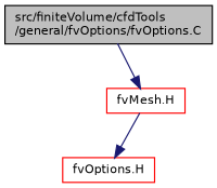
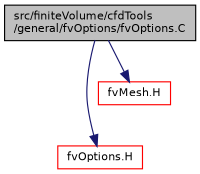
  digraph {
    node [color=red fontname=Helvetica fontsize=10 shape=record]
    edge [color=midnightblue fontname=Helvetica fontsize=10 labelfontname=Helvetica labelfontsize=10 style=solid]
    n1 [color=black fillcolor=grey75 fontcolor=black height=0.2 label="src/finiteVolume/cfdTools\l/general/fvOptions/fvOptions.C" style=filled width=0.4]
    n2 [height=0.2 label="fvOptions.H" width=0.4]
    n3 [height=0.2 label="fvMesh.H" width=0.4]
-   n3 -> n2
+   n1 -> n2
    n1 -> n3
  }
